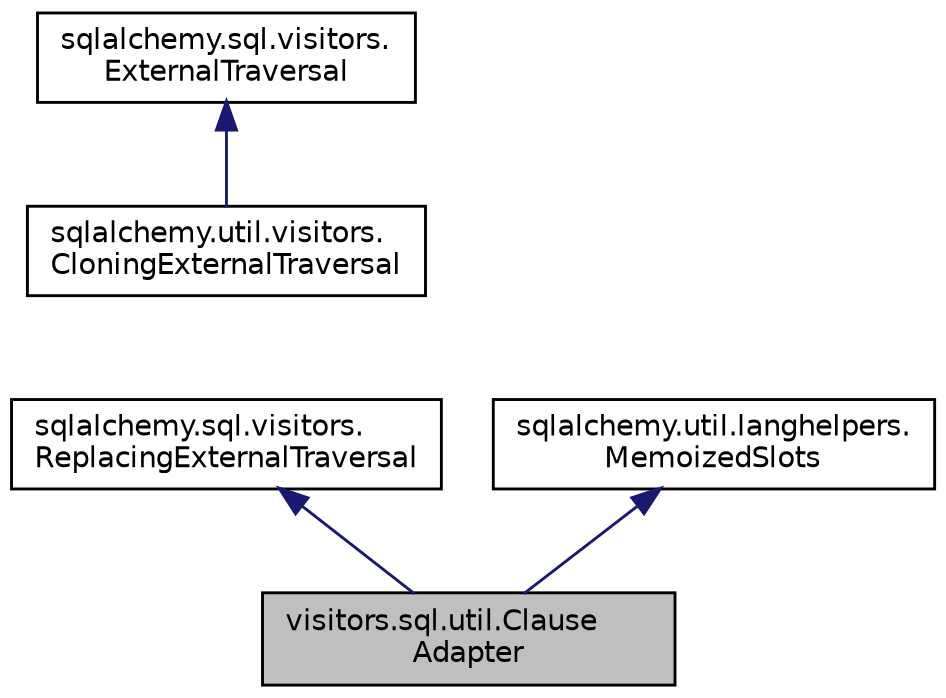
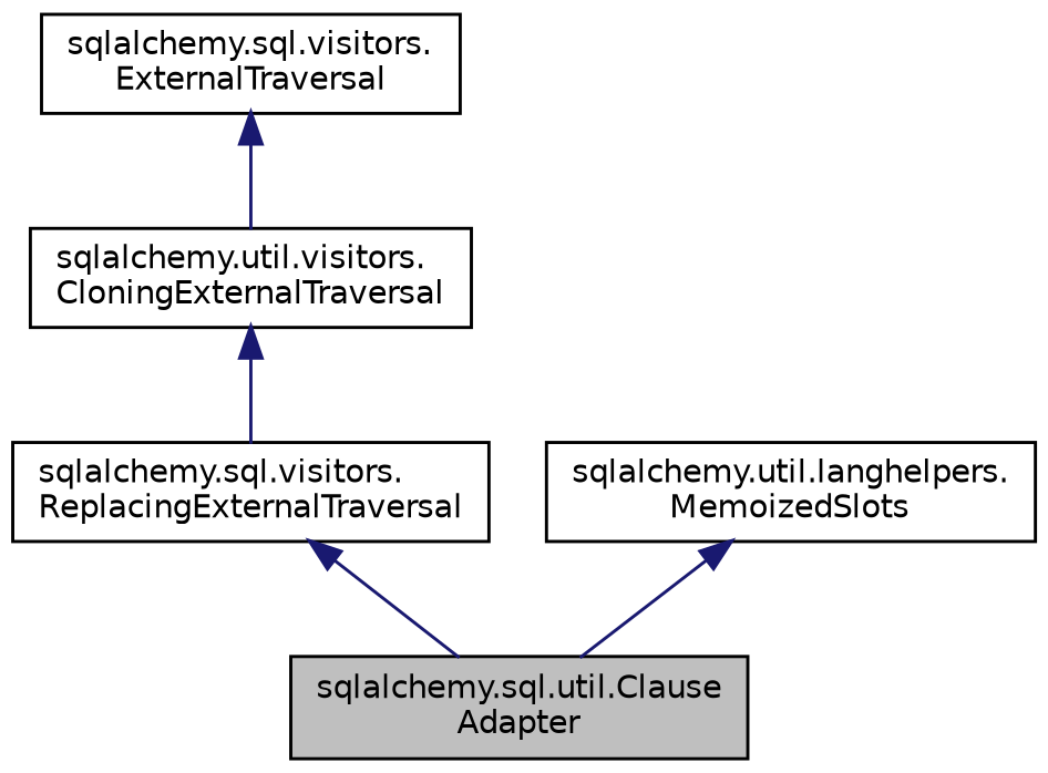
  digraph {
    node [color=black fillcolor=white fontname=Helvetica fontsize=10 shape=record style=filled]
    edge [color=midnightblue dir=back fontname=Helvetica fontsize=10 labelfontname=Helvetica labelfontsize=10 style=solid]
-   n1 [fillcolor=grey75 fontcolor=black height=0.2 label="visitors.sql.util.Clause\lAdapter" width=0.4]
+   n1 [fillcolor=grey75 fontcolor=black height=0.2 label="sqlalchemy.sql.util.Clause\lAdapter" width=0.4]
    n2 [height=0.2 label="sqlalchemy.sql.visitors.\lReplacingExternalTraversal" width=0.4]
    n3 [height=0.2 label="sqlalchemy.util.visitors.\lCloningExternalTraversal" width=0.4]
    n4 [height=0.2 label="sqlalchemy.sql.visitors.\lExternalTraversal" width=0.4]
    n5 [height=0.2 label="sqlalchemy.util.langhelpers.\lMemoizedSlots" width=0.4]
    n2 -> n1
+   n3 -> n2
    n4 -> n3
    n5 -> n1
  }
